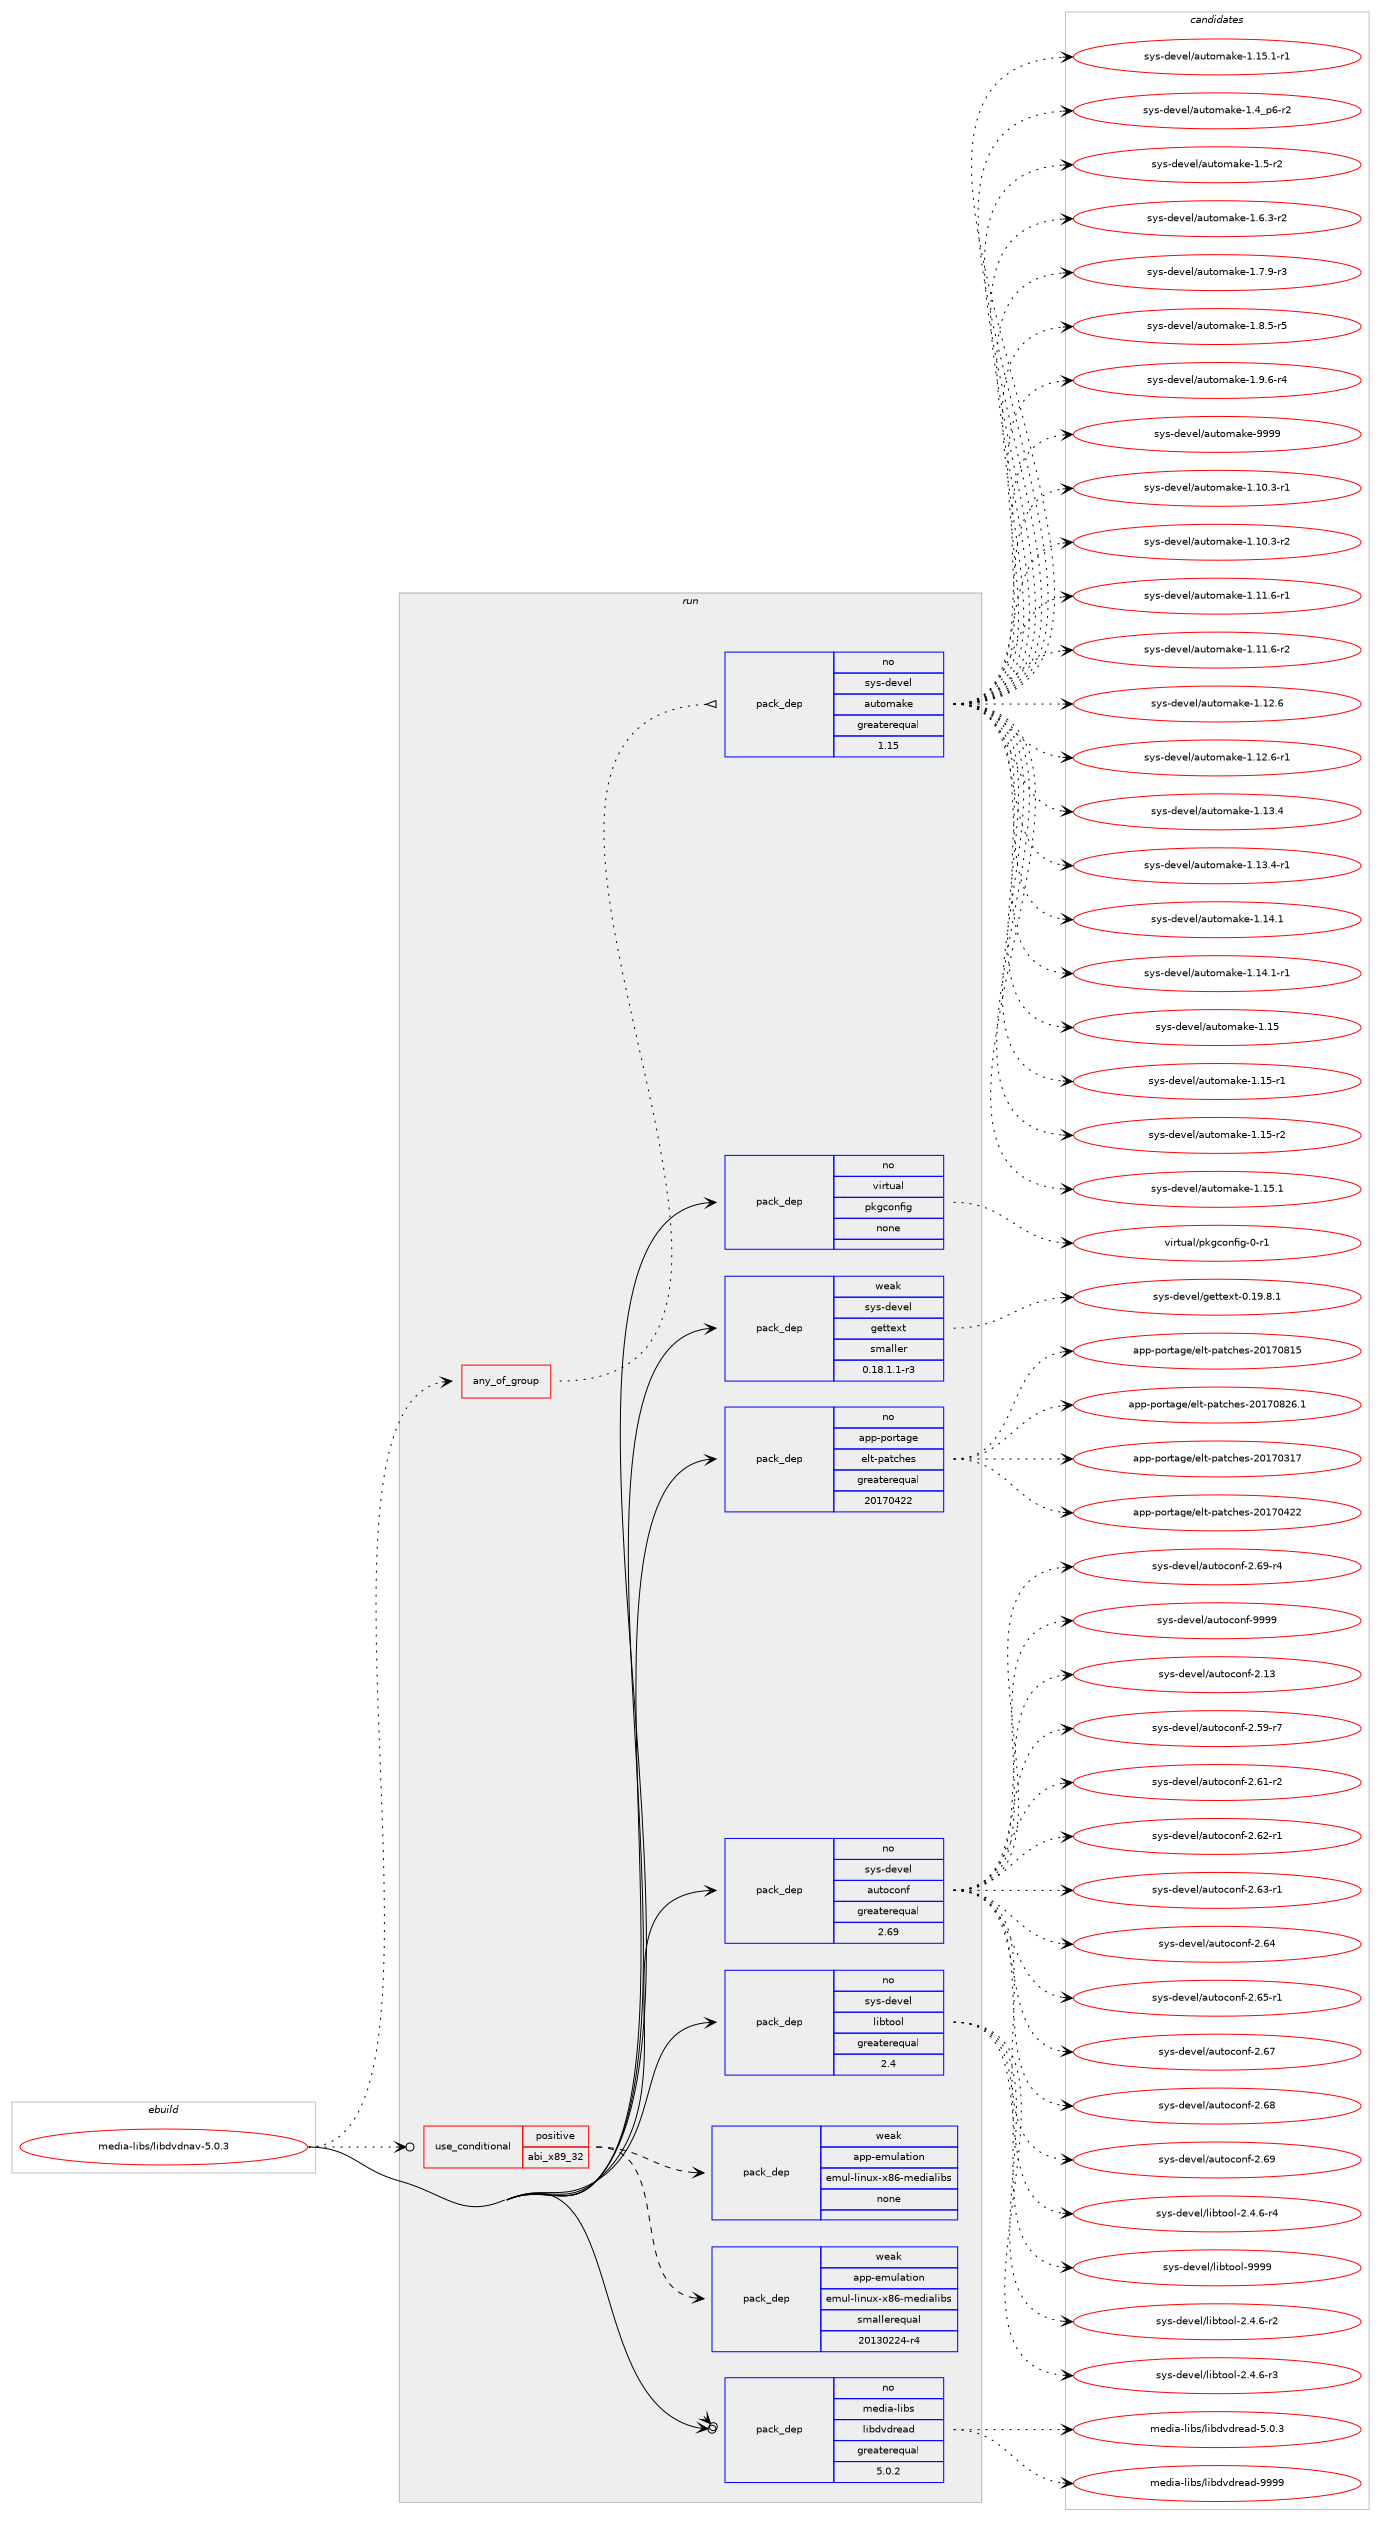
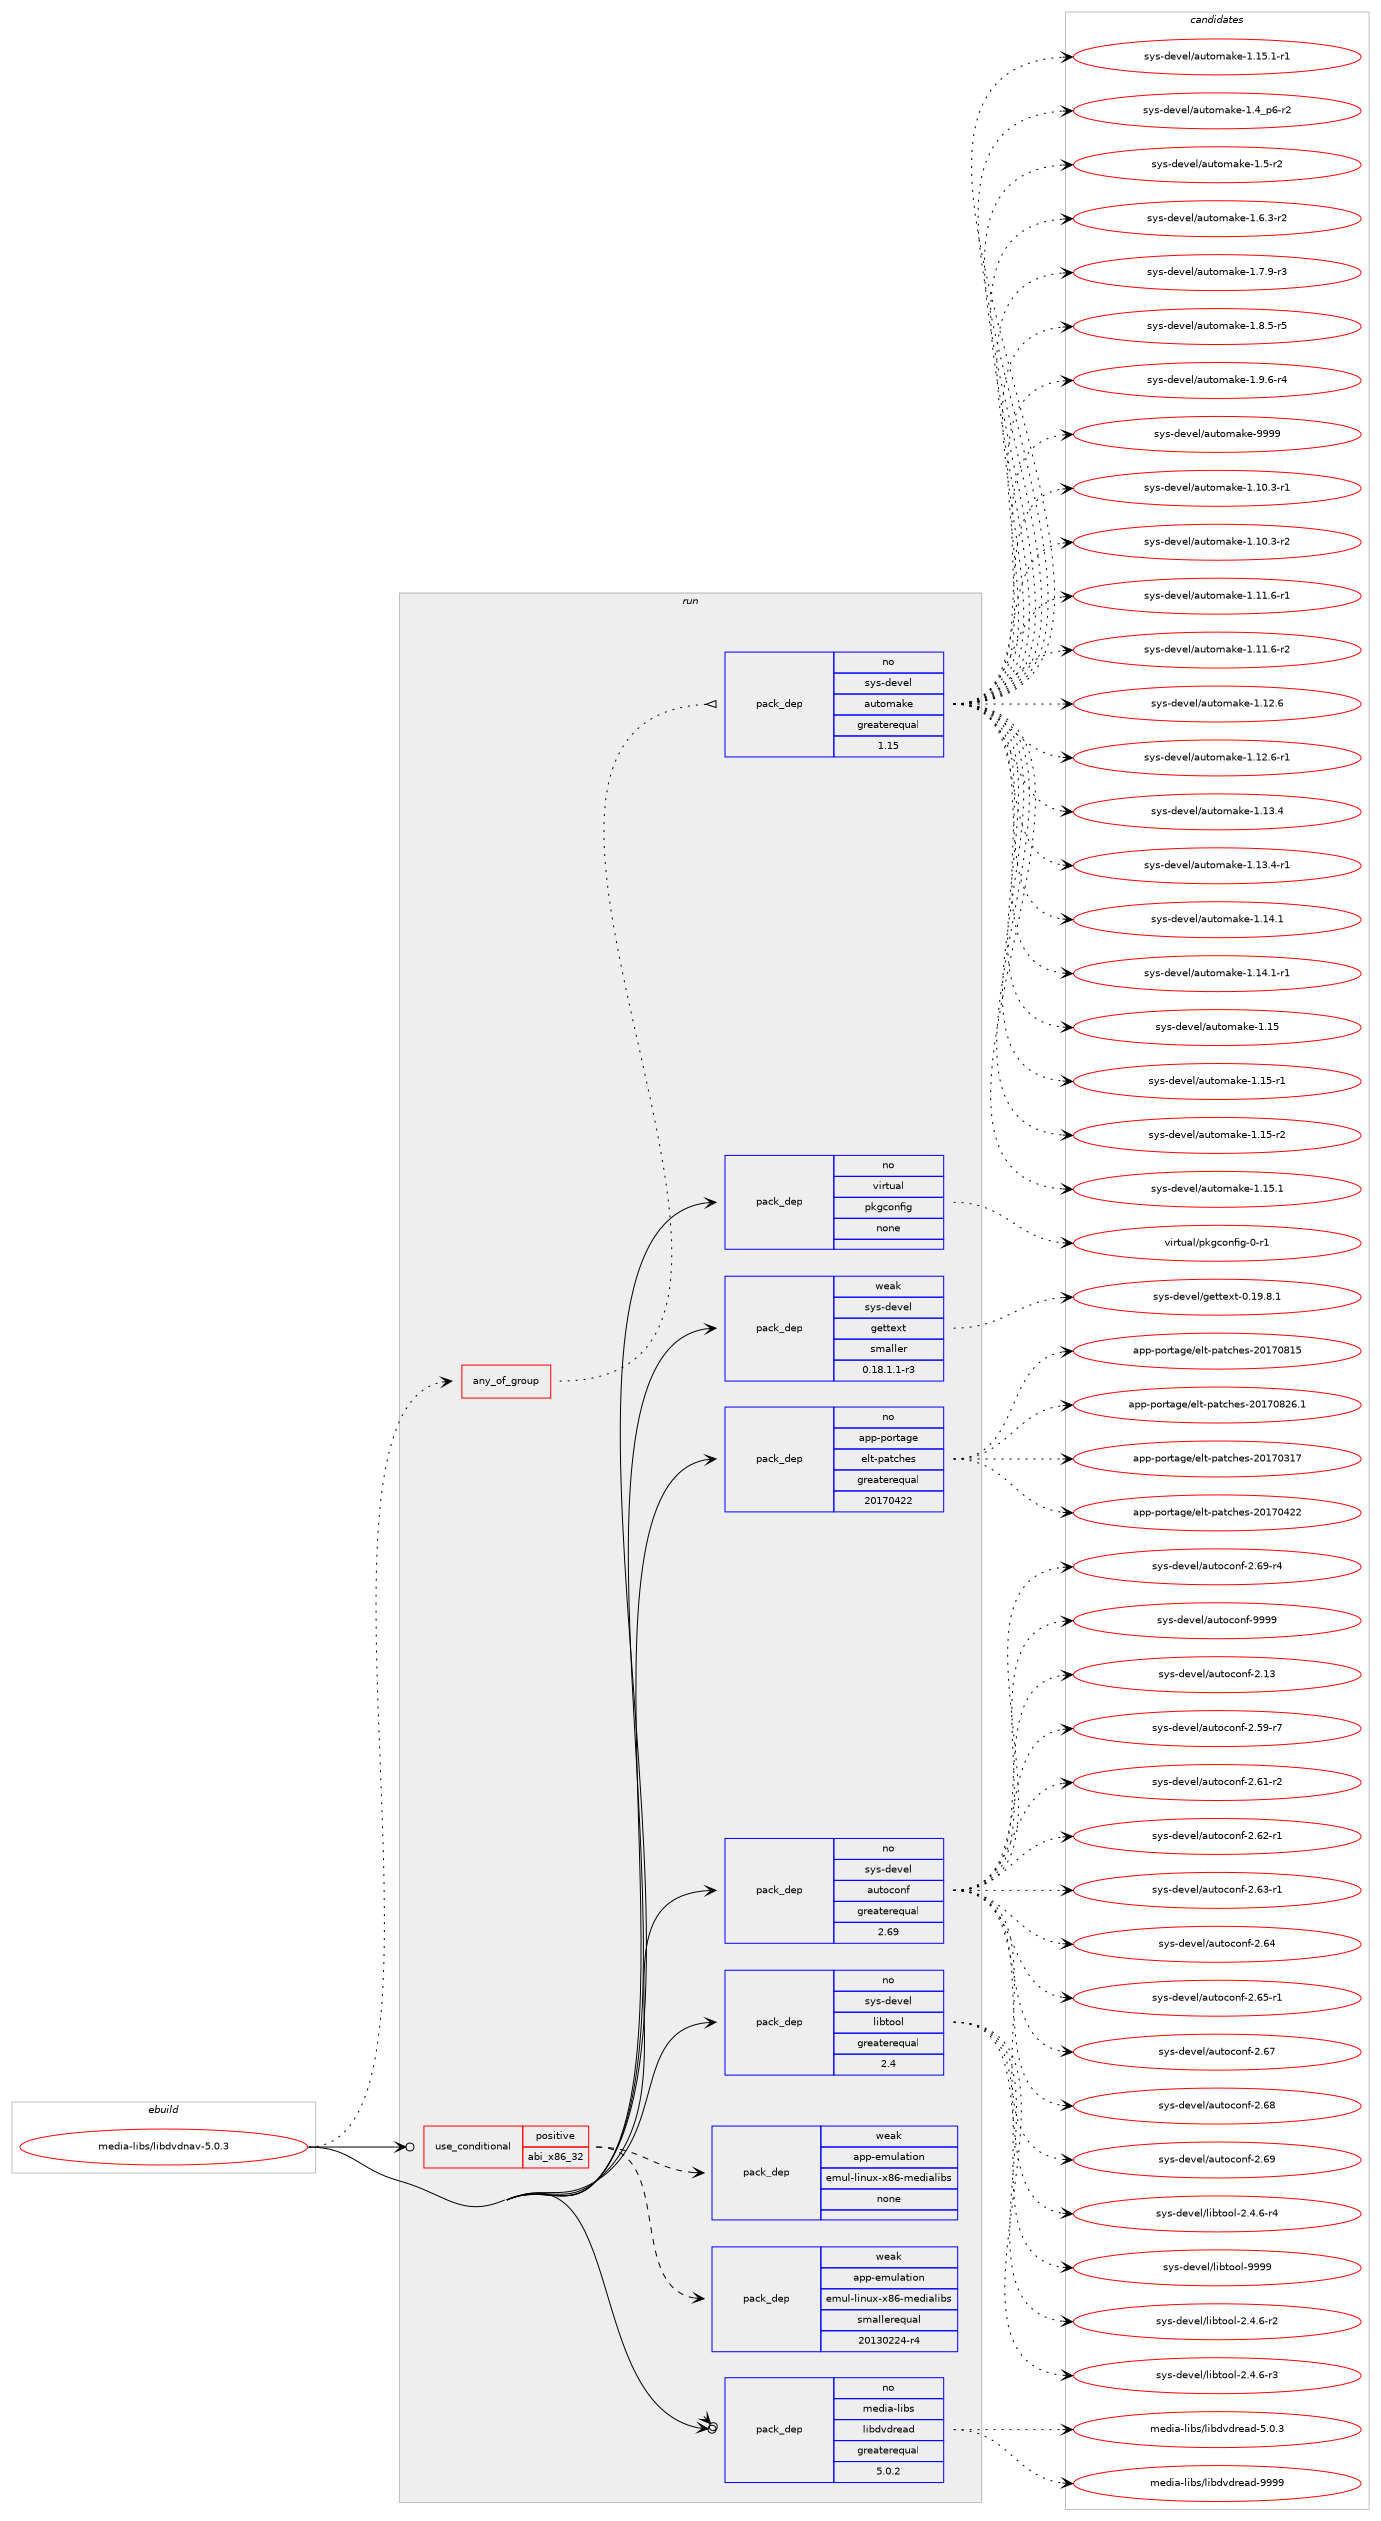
  digraph {
    compound=true
    concentrate=true
    fontname=Helvetica
    fontsize=10
    newrank=true
    rankdir=LR
    ranksep=1.5
    node [color=red fontname=Helvetica fontsize=10]
    edge [arrowhead=vee headport=w style=dotted tailport=e weight=100]
    n1 [label="media-libs/libdvdnav-5.0.3" width=4]
    n2 [color=blue label=<<TABLE BORDER="0" CELLBORDER="1" CELLSPACING="0" CELLPADDING="4" WIDTH="220"><TR><TD ROWSPAN="6" CELLPADDING="30">pack_dep</TD></TR><TR><TD WIDTH="110">no</TD></TR><TR><TD>sys-devel</TD></TR><TR><TD>automake</TD></TR><TR><TD>greaterequal</TD></TR><TR><TD>1.15</TD></TR></TABLE>> shape=none]
    n3 [label=<<TABLE BORDER="0" CELLBORDER="1" CELLSPACING="0" CELLPADDING="4"><TR><TD CELLPADDING="10">any_of_group</TD></TR></TABLE>> shape=none]
    n4 [color=blue label=<<TABLE BORDER="0" CELLBORDER="1" CELLSPACING="0" CELLPADDING="4" WIDTH="220"><TR><TD ROWSPAN="6" CELLPADDING="30">pack_dep</TD></TR><TR><TD WIDTH="110">no</TD></TR><TR><TD>app-portage</TD></TR><TR><TD>elt-patches</TD></TR><TR><TD>greaterequal</TD></TR><TR><TD>20170422</TD></TR></TABLE>> shape=none]
    n5 [color=blue label=<<TABLE BORDER="0" CELLBORDER="1" CELLSPACING="0" CELLPADDING="4" WIDTH="220"><TR><TD ROWSPAN="6" CELLPADDING="30">pack_dep</TD></TR><TR><TD WIDTH="110">no</TD></TR><TR><TD>sys-devel</TD></TR><TR><TD>autoconf</TD></TR><TR><TD>greaterequal</TD></TR><TR><TD>2.69</TD></TR></TABLE>> shape=none]
    n6 [color=blue label=<<TABLE BORDER="0" CELLBORDER="1" CELLSPACING="0" CELLPADDING="4" WIDTH="220"><TR><TD ROWSPAN="6" CELLPADDING="30">pack_dep</TD></TR><TR><TD WIDTH="110">no</TD></TR><TR><TD>sys-devel</TD></TR><TR><TD>libtool</TD></TR><TR><TD>greaterequal</TD></TR><TR><TD>2.4</TD></TR></TABLE>> shape=none]
    n7 [color=blue label=<<TABLE BORDER="0" CELLBORDER="1" CELLSPACING="0" CELLPADDING="4" WIDTH="220"><TR><TD ROWSPAN="6" CELLPADDING="30">pack_dep</TD></TR><TR><TD WIDTH="110">no</TD></TR><TR><TD>virtual</TD></TR><TR><TD>pkgconfig</TD></TR><TR><TD>none</TD></TR><TR><TD></TD></TR></TABLE>> shape=none]
    n8 [color=blue label=<<TABLE BORDER="0" CELLBORDER="1" CELLSPACING="0" CELLPADDING="4" WIDTH="220"><TR><TD ROWSPAN="6" CELLPADDING="30">pack_dep</TD></TR><TR><TD WIDTH="110">weak</TD></TR><TR><TD>sys-devel</TD></TR><TR><TD>gettext</TD></TR><TR><TD>smaller</TD></TR><TR><TD>0.18.1.1-r3</TD></TR></TABLE>> shape=none]
    n9 [color=blue label=<<TABLE BORDER="0" CELLBORDER="1" CELLSPACING="0" CELLPADDING="4" WIDTH="220"><TR><TD ROWSPAN="6" CELLPADDING="30">pack_dep</TD></TR><TR><TD WIDTH="110">weak</TD></TR><TR><TD>app-emulation</TD></TR><TR><TD>emul-linux-x86-medialibs</TD></TR><TR><TD>smallerequal</TD></TR><TR><TD>20130224-r4</TD></TR></TABLE>> shape=none]
    n10 [color=blue label=<<TABLE BORDER="0" CELLBORDER="1" CELLSPACING="0" CELLPADDING="4" WIDTH="220"><TR><TD ROWSPAN="6" CELLPADDING="30">pack_dep</TD></TR><TR><TD WIDTH="110">weak</TD></TR><TR><TD>app-emulation</TD></TR><TR><TD>emul-linux-x86-medialibs</TD></TR><TR><TD>none</TD></TR><TR><TD></TD></TR></TABLE>> shape=none]
-   n11 [label=<<TABLE BORDER="0" CELLBORDER="1" CELLSPACING="0" CELLPADDING="4"><TR><TD ROWSPAN="3" CELLPADDING="10">use_conditional</TD></TR><TR><TD>positive</TD></TR><TR><TD>abi_x89_32</TD></TR></TABLE>> shape=none]
+   n11 [label=<<TABLE BORDER="0" CELLBORDER="1" CELLSPACING="0" CELLPADDING="4"><TR><TD ROWSPAN="3" CELLPADDING="10">use_conditional</TD></TR><TR><TD>positive</TD></TR><TR><TD>abi_x86_32</TD></TR></TABLE>> shape=none]
    n12 [color=blue label=<<TABLE BORDER="0" CELLBORDER="1" CELLSPACING="0" CELLPADDING="4" WIDTH="220"><TR><TD ROWSPAN="6" CELLPADDING="30">pack_dep</TD></TR><TR><TD WIDTH="110">no</TD></TR><TR><TD>media-libs</TD></TR><TR><TD>libdvdread</TD></TR><TR><TD>greaterequal</TD></TR><TR><TD>5.0.2</TD></TR></TABLE>> shape=none]
    n13 [label="sys-devel/automake-1.10.3-r1" width=4]
    n14 [label="sys-devel/automake-1.10.3-r2" width=4]
    n15 [label="sys-devel/automake-1.11.6-r1" width=4]
    n16 [label="sys-devel/automake-1.11.6-r2" width=4]
    n17 [label="sys-devel/automake-1.12.6" width=4]
    n18 [label="sys-devel/automake-1.12.6-r1" width=4]
    n19 [label="sys-devel/automake-1.13.4" width=4]
    n20 [label="sys-devel/automake-1.13.4-r1" width=4]
    n21 [label="sys-devel/automake-1.14.1" width=4]
    n22 [label="sys-devel/automake-1.14.1-r1" width=4]
    n23 [label="sys-devel/automake-1.15" width=4]
    n24 [label="sys-devel/automake-1.15-r1" width=4]
    n25 [label="sys-devel/automake-1.15-r2" width=4]
    n26 [label="sys-devel/automake-1.15.1" width=4]
    n27 [label="sys-devel/automake-1.15.1-r1" width=4]
    n28 [label="sys-devel/automake-1.4_p6-r2" width=4]
    n29 [label="sys-devel/automake-1.5-r2" width=4]
    n30 [label="sys-devel/automake-1.6.3-r2" width=4]
    n31 [label="sys-devel/automake-1.7.9-r3" width=4]
    n32 [label="sys-devel/automake-1.8.5-r5" width=4]
    n33 [label="sys-devel/automake-1.9.6-r4" width=4]
    n34 [label="sys-devel/automake-9999" width=4]
    n35 [label="app-portage/elt-patches-20170317" width=4]
    n36 [label="app-portage/elt-patches-20170422" width=4]
    n37 [label="app-portage/elt-patches-20170815" width=4]
    n38 [label="app-portage/elt-patches-20170826.1" width=4]
    n39 [label="sys-devel/autoconf-2.13" width=4]
    n40 [label="sys-devel/autoconf-2.59-r7" width=4]
    n41 [label="sys-devel/autoconf-2.61-r2" width=4]
    n42 [label="sys-devel/autoconf-2.62-r1" width=4]
    n43 [label="sys-devel/autoconf-2.63-r1" width=4]
    n44 [label="sys-devel/autoconf-2.64" width=4]
    n45 [label="sys-devel/autoconf-2.65-r1" width=4]
    n46 [label="sys-devel/autoconf-2.67" width=4]
    n47 [label="sys-devel/autoconf-2.68" width=4]
    n48 [label="sys-devel/autoconf-2.69" width=4]
    n49 [label="sys-devel/autoconf-2.69-r4" width=4]
    n50 [label="sys-devel/autoconf-9999" width=4]
    n51 [label="sys-devel/libtool-2.4.6-r2" width=4]
    n52 [label="sys-devel/libtool-2.4.6-r3" width=4]
    n53 [label="sys-devel/libtool-2.4.6-r4" width=4]
    n54 [label="sys-devel/libtool-9999" width=4]
    n55 [label="virtual/pkgconfig-0-r1" width=4]
    n56 [label="sys-devel/gettext-0.19.8.1" width=4]
    n57 [label="media-libs/libdvdread-5.0.3" width=4]
    n58 [label="media-libs/libdvdread-9999" width=4]
    subgraph cluster_1 {
      color=gray
      label=<<i>ebuild</i>>
      rank=same
      n1
    }
    subgraph cluster_2 {
      color=gray
      label=<<i>dependencies</i>>
      subgraph cluster_3 {
        color=gray
        fillcolor="#eeeeee"
        label=<<i>compile</i>>
        style=filled
        subgraph sub_4 {
          color=gray
          fillcolor="#eeeeee"
          label=<<i>compile</i>>
          style=filled
          n3
          subgraph sub_5 {
            color=gray
            fillcolor="#eeeeee"
            label=<<i>compile</i>>
            style=filled
            n2
          }
        }
        subgraph sub_6 {
          color=gray
          fillcolor="#eeeeee"
          label=<<i>compile</i>>
          style=filled
          n4
        }
        subgraph sub_7 {
          color=gray
          fillcolor="#eeeeee"
          label=<<i>compile</i>>
          style=filled
          n5
        }
        subgraph sub_8 {
          color=gray
          fillcolor="#eeeeee"
          label=<<i>compile</i>>
          style=filled
          n6
        }
        subgraph sub_9 {
          color=gray
          fillcolor="#eeeeee"
          label=<<i>compile</i>>
          style=filled
          n7
        }
        subgraph sub_10 {
          color=gray
          fillcolor="#eeeeee"
          label=<<i>compile</i>>
          style=filled
          n8
        }
      }
      subgraph cluster_11 {
        color=gray
        fillcolor="#eeeeee"
        label=<<i>compile and run</i>>
        style=filled
        subgraph sub_12 {
          color=gray
          fillcolor="#eeeeee"
          label=<<i>compile and run</i>>
          style=filled
          n11
          subgraph sub_13 {
            color=gray
            fillcolor="#eeeeee"
            label=<<i>compile and run</i>>
            style=filled
            n9
          }
          subgraph sub_14 {
            color=gray
            fillcolor="#eeeeee"
            label=<<i>compile and run</i>>
            style=filled
            n10
          }
        }
        subgraph sub_15 {
          color=gray
          fillcolor="#eeeeee"
          label=<<i>compile and run</i>>
          style=filled
          n12
        }
      }
      subgraph cluster_16 {
        color=gray
        fillcolor="#eeeeee"
        label=<<i>run</i>>
        style=filled
      }
    }
    subgraph cluster_17 {
      color=gray
      label=<<i>candidates</i>>
      rank=same
      subgraph sub_18 {
        color=black
        label=<<i>candidates</i>>
        nodesep=1
        rank=same
        n13
        n14
        n15
        n16
        n17
        n18
        n19
        n20
        n21
        n22
        n23
        n24
        n25
        n26
        n27
        n28
        n29
        n30
        n31
        n32
        n33
        n34
      }
      subgraph sub_19 {
        color=black
        label=<<i>candidates</i>>
        nodesep=1
        rank=same
        n35
        n36
        n37
        n38
      }
      subgraph sub_20 {
        color=black
        label=<<i>candidates</i>>
        nodesep=1
        rank=same
        n39
        n40
        n41
        n42
        n43
        n44
        n45
        n46
        n47
        n48
        n49
        n50
      }
      subgraph sub_21 {
        color=black
        label=<<i>candidates</i>>
        nodesep=1
        rank=same
        n51
        n52
        n53
        n54
      }
      subgraph sub_22 {
        color=black
        label=<<i>candidates</i>>
        nodesep=1
        rank=same
        n55
      }
      subgraph sub_23 {
        color=black
        label=<<i>candidates</i>>
        nodesep=1
        rank=same
        n56
      }
      subgraph sub_24 {
        color=black
        label=<<i>candidates</i>>
        nodesep=1
        rank=same
      }
      subgraph sub_25 {
        color=black
        label=<<i>candidates</i>>
        nodesep=1
        rank=same
      }
      subgraph sub_26 {
        color=black
        label=<<i>candidates</i>>
        nodesep=1
        rank=same
        n57
        n58
      }
    }
    n1 -> n3 [weight=20]
    n1 -> n4 [style=solid weight=20]
    n1 -> n5 [style=solid weight=20]
    n1 -> n6 [style=solid weight=20]
    n1 -> n7 [style=solid weight=20]
    n1 -> n8 [style=solid weight=20]
-   n1 -> n11 [arrowhead=odotvee weight=20]
+   n1 -> n11 [arrowhead=odotvee style=solid weight=20]
    n1 -> n12 [arrowhead=odotvee style=solid weight=20]
    n2 -> n13
    n2 -> n14
    n2 -> n15
    n2 -> n16
    n2 -> n17
    n2 -> n18
    n2 -> n19
    n2 -> n20
    n2 -> n21
    n2 -> n22
    n2 -> n23
    n2 -> n24
    n2 -> n25
    n2 -> n26
    n2 -> n27
    n2 -> n28
    n2 -> n29
    n2 -> n30
    n2 -> n31
    n2 -> n32
    n2 -> n33
    n2 -> n34
    n3 -> n2 [arrowhead=oinv weight=20]
    n4 -> n35
    n4 -> n36
    n4 -> n37
    n4 -> n38
    n5 -> n39
    n5 -> n40
    n5 -> n41
    n5 -> n42
    n5 -> n43
    n5 -> n44
    n5 -> n45
    n5 -> n46
    n5 -> n47
    n5 -> n48
    n5 -> n49
    n5 -> n50
    n6 -> n51
    n6 -> n52
    n6 -> n53
    n6 -> n54
    n7 -> n55
    n8 -> n56
    n11 -> n9 [style=dashed weight=20]
    n11 -> n10 [style=dashed weight=20]
    n12 -> n57
    n12 -> n58
  }
